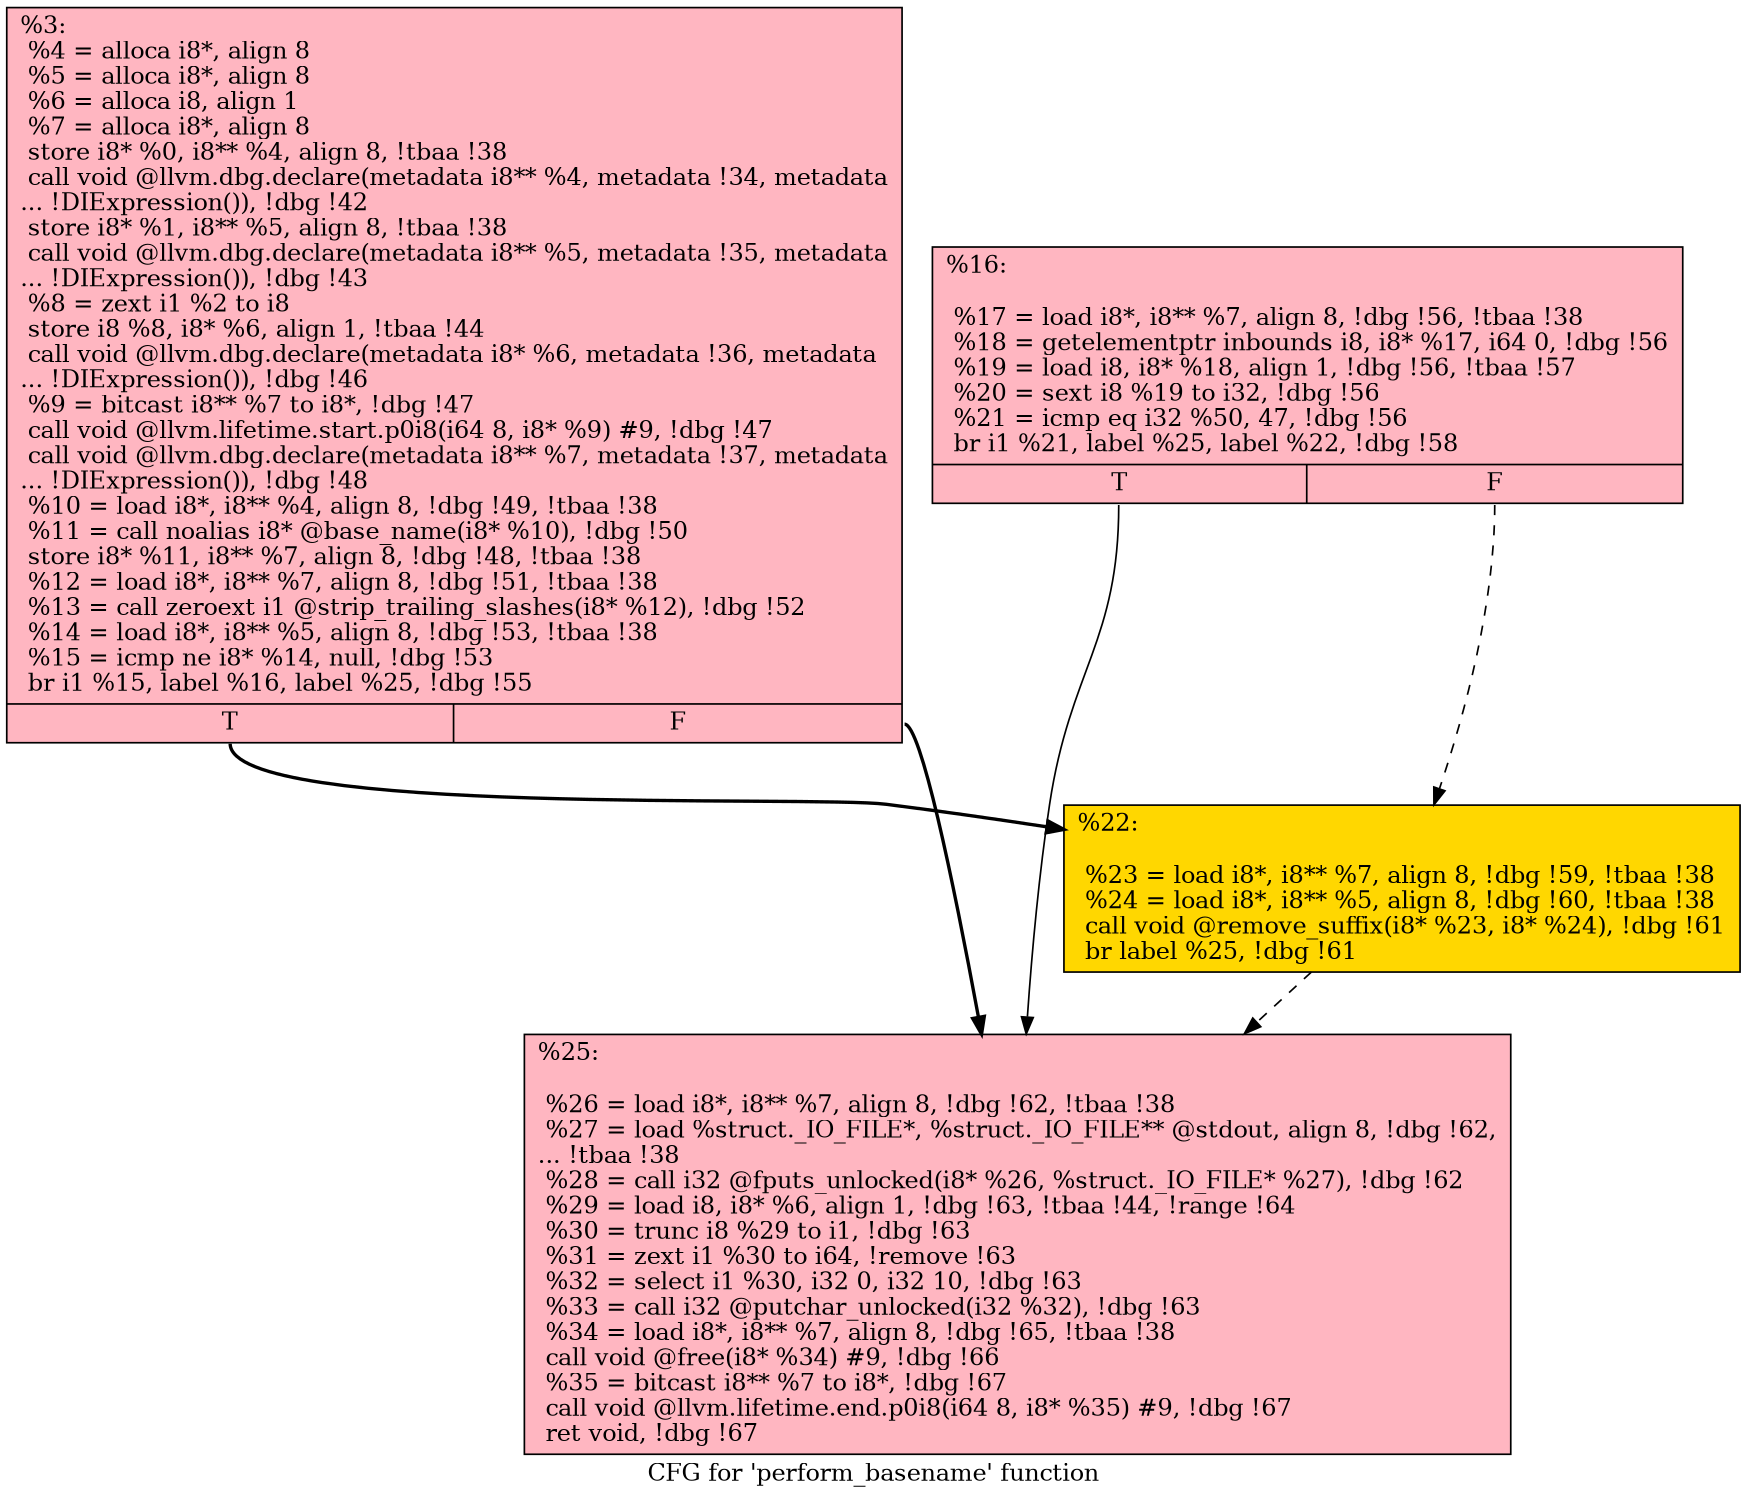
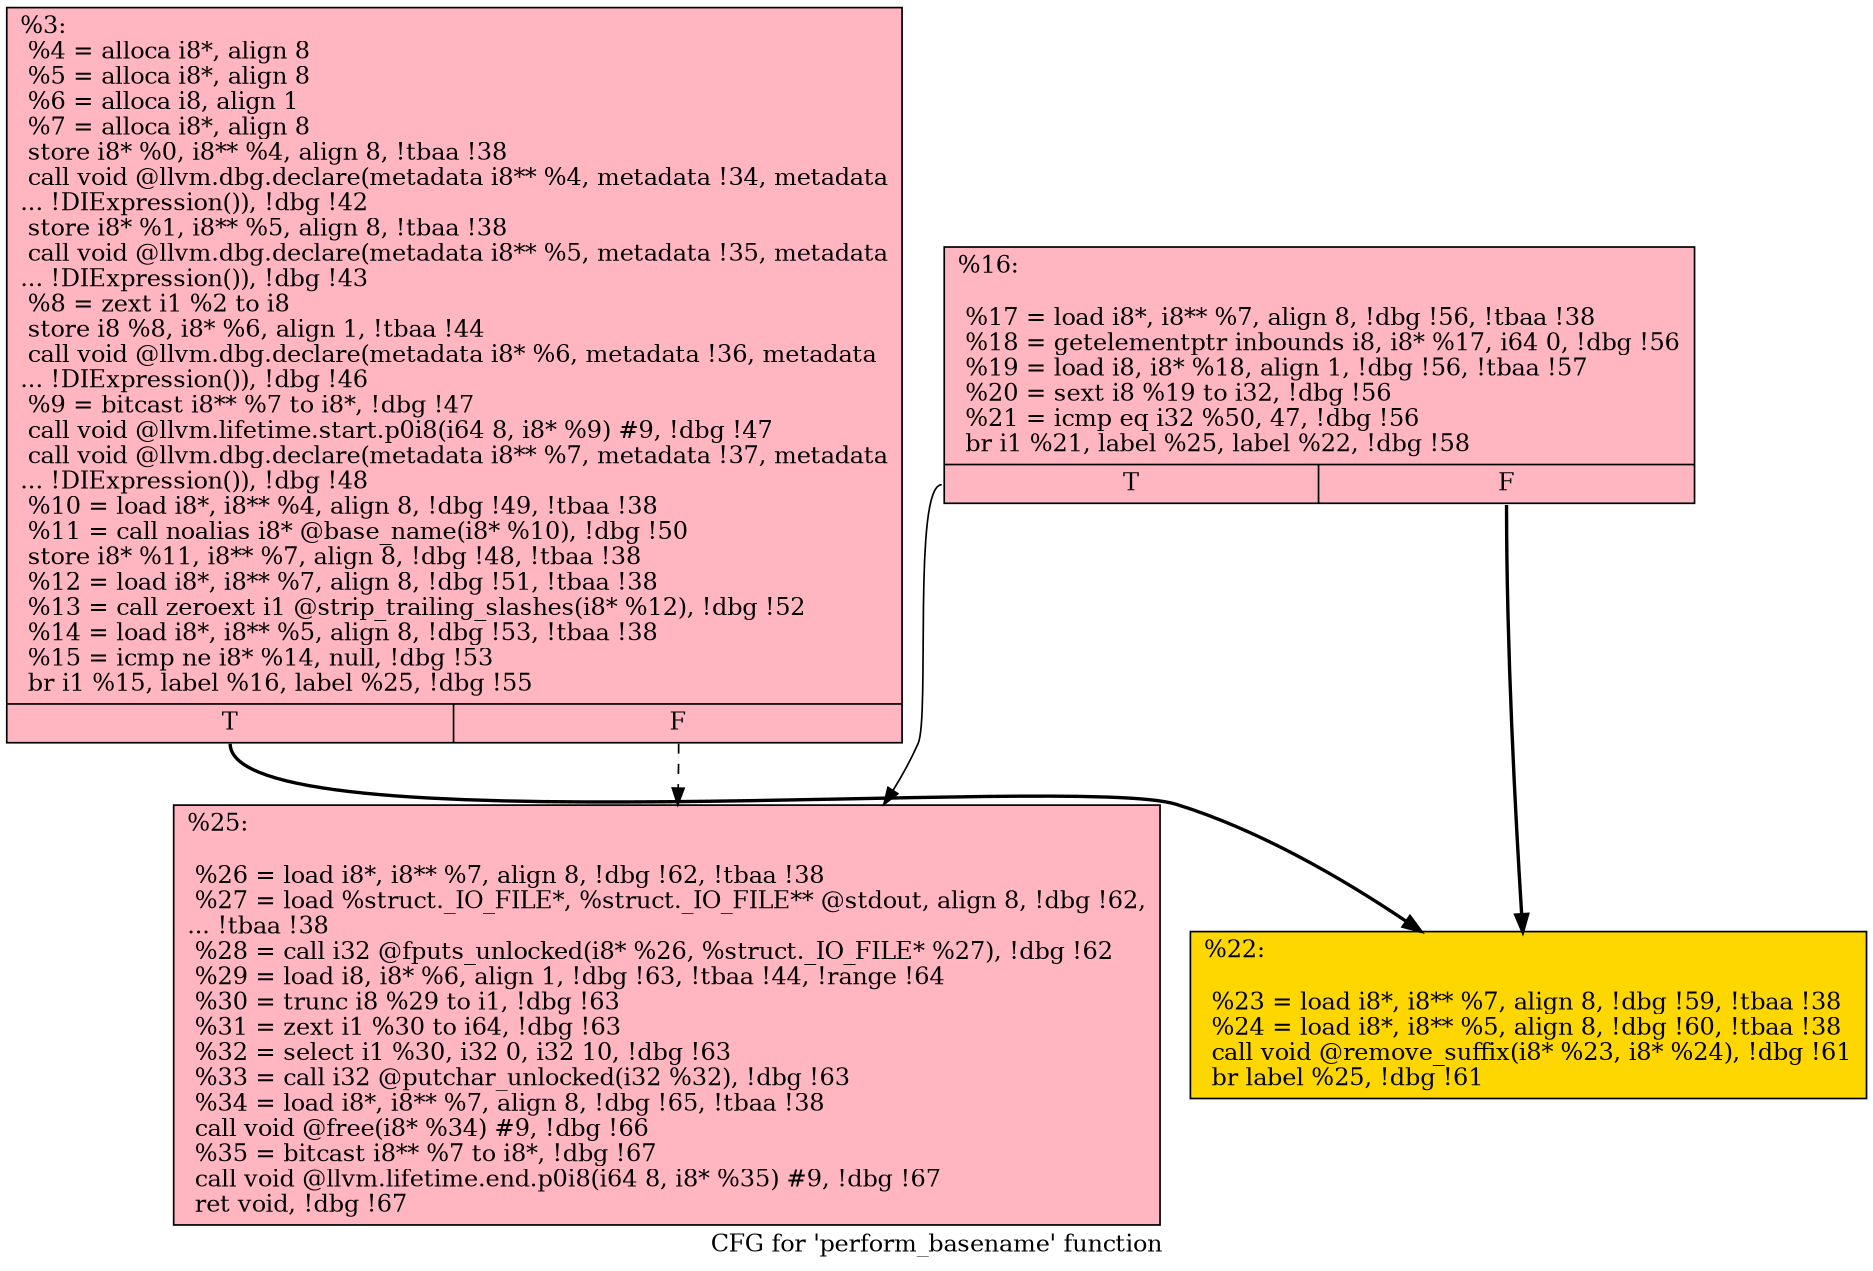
  digraph {
    label="CFG for 'perform_basename' function"
    node [fillcolor=lightpink shape=record style=filled]
    edge [style=bold tailport=s0]
    n1 [label="{%3:\l  %4 = alloca i8*, align 8\l  %5 = alloca i8*, align 8\l  %6 = alloca i8, align 1\l  %7 = alloca i8*, align 8\l  store i8* %0, i8** %4, align 8, !tbaa !38\l  call void @llvm.dbg.declare(metadata i8** %4, metadata !34, metadata\l... !DIExpression()), !dbg !42\l  store i8* %1, i8** %5, align 8, !tbaa !38\l  call void @llvm.dbg.declare(metadata i8** %5, metadata !35, metadata\l... !DIExpression()), !dbg !43\l  %8 = zext i1 %2 to i8\l  store i8 %8, i8* %6, align 1, !tbaa !44\l  call void @llvm.dbg.declare(metadata i8* %6, metadata !36, metadata\l... !DIExpression()), !dbg !46\l  %9 = bitcast i8** %7 to i8*, !dbg !47\l  call void @llvm.lifetime.start.p0i8(i64 8, i8* %9) #9, !dbg !47\l  call void @llvm.dbg.declare(metadata i8** %7, metadata !37, metadata\l... !DIExpression()), !dbg !48\l  %10 = load i8*, i8** %4, align 8, !dbg !49, !tbaa !38\l  %11 = call noalias i8* @base_name(i8* %10), !dbg !50\l  store i8* %11, i8** %7, align 8, !dbg !48, !tbaa !38\l  %12 = load i8*, i8** %7, align 8, !dbg !51, !tbaa !38\l  %13 = call zeroext i1 @strip_trailing_slashes(i8* %12), !dbg !52\l  %14 = load i8*, i8** %5, align 8, !dbg !53, !tbaa !38\l  %15 = icmp ne i8* %14, null, !dbg !53\l  br i1 %15, label %16, label %25, !dbg !55\l|{<s0>T|<s1>F}}"]
-   n2 [label="{%25:\l\l  %26 = load i8*, i8** %7, align 8, !dbg !62, !tbaa !38\l  %27 = load %struct._IO_FILE*, %struct._IO_FILE** @stdout, align 8, !dbg !62,\l... !tbaa !38\l  %28 = call i32 @fputs_unlocked(i8* %26, %struct._IO_FILE* %27), !dbg !62\l  %29 = load i8, i8* %6, align 1, !dbg !63, !tbaa !44, !range !64\l  %30 = trunc i8 %29 to i1, !dbg !63\l  %31 = zext i1 %30 to i64, !remove !63\l  %32 = select i1 %30, i32 0, i32 10, !dbg !63\l  %33 = call i32 @putchar_unlocked(i32 %32), !dbg !63\l  %34 = load i8*, i8** %7, align 8, !dbg !65, !tbaa !38\l  call void @free(i8* %34) #9, !dbg !66\l  %35 = bitcast i8** %7 to i8*, !dbg !67\l  call void @llvm.lifetime.end.p0i8(i64 8, i8* %35) #9, !dbg !67\l  ret void, !dbg !67\l}"]
+   n2 [label="{%25:\l\l  %26 = load i8*, i8** %7, align 8, !dbg !62, !tbaa !38\l  %27 = load %struct._IO_FILE*, %struct._IO_FILE** @stdout, align 8, !dbg !62,\l... !tbaa !38\l  %28 = call i32 @fputs_unlocked(i8* %26, %struct._IO_FILE* %27), !dbg !62\l  %29 = load i8, i8* %6, align 1, !dbg !63, !tbaa !44, !range !64\l  %30 = trunc i8 %29 to i1, !dbg !63\l  %31 = zext i1 %30 to i64, !dbg !63\l  %32 = select i1 %30, i32 0, i32 10, !dbg !63\l  %33 = call i32 @putchar_unlocked(i32 %32), !dbg !63\l  %34 = load i8*, i8** %7, align 8, !dbg !65, !tbaa !38\l  call void @free(i8* %34) #9, !dbg !66\l  %35 = bitcast i8** %7 to i8*, !dbg !67\l  call void @llvm.lifetime.end.p0i8(i64 8, i8* %35) #9, !dbg !67\l  ret void, !dbg !67\l}"]
    n3 [fillcolor=gold label="{%22:\l\l  %23 = load i8*, i8** %7, align 8, !dbg !59, !tbaa !38\l  %24 = load i8*, i8** %5, align 8, !dbg !60, !tbaa !38\l  call void @remove_suffix(i8* %23, i8* %24), !dbg !61\l  br label %25, !dbg !61\l}"]
    n4 [label="{%16:\l\l  %17 = load i8*, i8** %7, align 8, !dbg !56, !tbaa !38\l  %18 = getelementptr inbounds i8, i8* %17, i64 0, !dbg !56\l  %19 = load i8, i8* %18, align 1, !dbg !56, !tbaa !57\l  %20 = sext i8 %19 to i32, !dbg !56\l  %21 = icmp eq i32 %50, 47, !dbg !56\l  br i1 %21, label %25, label %22, !dbg !58\l|{<s0>T|<s1>F}}"]
-   n1 -> n2 [tailport=s1]
+   n1 -> n2 [style=dashed tailport=s1]
    n1 -> n3
-   n3 -> n2 [style=dashed]
    n4 -> n2 [style=solid]
-   n4 -> n3 [style=dashed tailport=s1]
+   n4 -> n3 [tailport=s1]
  }
